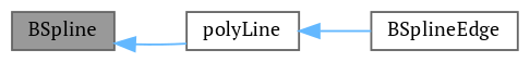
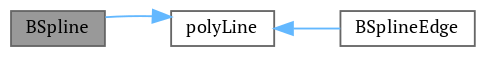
  digraph {
    fontname="PT Serif"
    rankdir=LR
    node [color=gray40 fillcolor=white fontname="PT Serif" fontsize=10 shape=box style=filled]
    edge [color=steelblue1 dir=back fontname="PT Serif" fontsize=10 labelfontname=Helvetica labelfontsize=10 style=solid]
    n1 [fillcolor=grey60 fontcolor=black height=0.2 label=BSpline width=0.4]
    n2 [height=0.2 label=BSplineEdge width=0.4]
    n3 [height=0.2 label=polyLine width=0.4]
-   n1 -> n3
+   n3 -> n1
    n3 -> n2
  }
